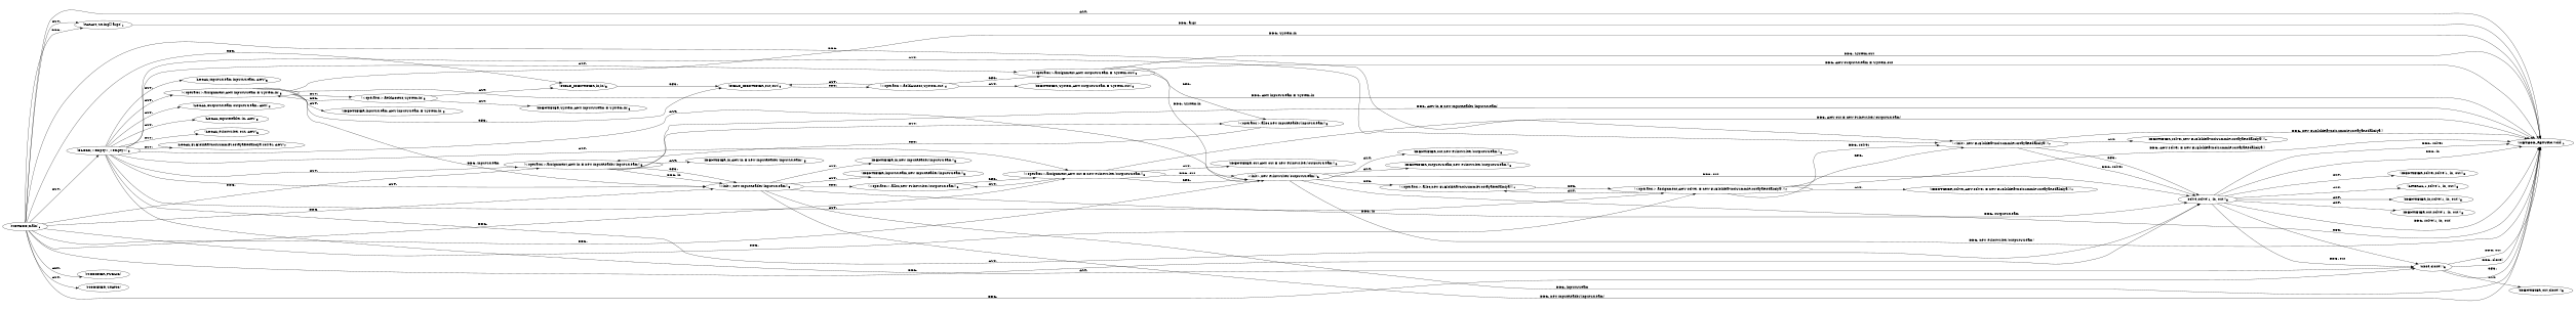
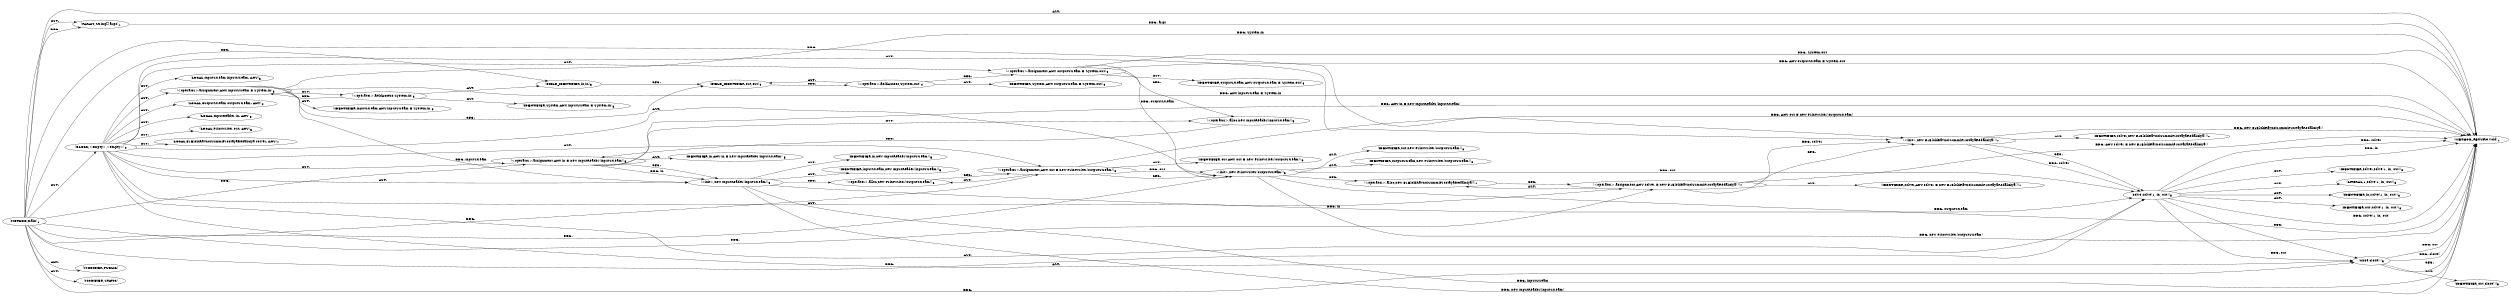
  digraph {
    rankdir=LR
    n1 [label=<(METHOD,main)<SUB>1</SUB>>]
    n2 [label=<(PARAM,String[] args)<SUB>1</SUB>>]
    n3 [label=<(BLOCK,&lt;empty&gt;,&lt;empty&gt;)<SUB>2</SUB>>]
    n4 [label=<(FIELD_IDENTIFIER,in,in)<SUB>3</SUB>>]
    n5 [label=<(&lt;operator&gt;.assignment,ANY in = new InputReader(inputStream))<SUB>5</SUB>>]
    n6 [label=<(&lt;init&gt;,new InputReader(inputStream))<SUB>5</SUB>>]
    n7 [label=<(&lt;operator&gt;.assignment,ANY out = new PrintWriter(outputStream))<SUB>6</SUB>>]
    n8 [label=<(&lt;init&gt;,new PrintWriter(outputStream))<SUB>6</SUB>>]
    n9 [label=<(&lt;operator&gt;.assignment,ANY solver = new F1BlokiRavnoiSummiProstayaRedakciya())<SUB>7</SUB>>]
    n10 [label=<(&lt;init&gt;,new F1BlokiRavnoiSummiProstayaRedakciya())<SUB>7</SUB>>]
    n11 [label=<(solve,solve(1, in, out))<SUB>8</SUB>>]
    n12 [label=<(close,close())<SUB>9</SUB>>]
    n13 [label=<(MODIFIER,PUBLIC)>]
    n14 [label=<(MODIFIER,STATIC)>]
    n15 [label=<(METHOD_RETURN,void)<SUB>1</SUB>>]
    n16 [label=<(LOCAL,InputStream inputStream: ANY)<SUB>3</SUB>>]
    n17 [label=<(&lt;operator&gt;.assignment,ANY inputStream = System.in)<SUB>3</SUB>>]
    n18 [label=<(LOCAL,OutputStream outputStream: ANY)<SUB>4</SUB>>]
    n19 [label=<(&lt;operator&gt;.assignment,ANY outputStream = System.out)<SUB>4</SUB>>]
    n20 [label=<(LOCAL,InputReader in: ANY)<SUB>5</SUB>>]
    n21 [label=<(LOCAL,PrintWriter out: ANY)<SUB>6</SUB>>]
    n22 [label=<(LOCAL,F1BlokiRavnoiSummiProstayaRedakciya solver: ANY)<SUB>7</SUB>>]
    n23 [label=<(FIELD_IDENTIFIER,out,out)<SUB>4</SUB>>]
    n24 [label=<(&lt;operator&gt;.alloc,new InputReader(inputStream))<SUB>5</SUB>>]
    n25 [label=<(IDENTIFIER,in,ANY in = new InputReader(inputStream))<SUB>5</SUB>>]
    n26 [label=<(IDENTIFIER,in,new InputReader(inputStream))<SUB>5</SUB>>]
    n27 [label=<(IDENTIFIER,inputStream,new InputReader(inputStream))<SUB>5</SUB>>]
    n28 [label=<(&lt;operator&gt;.alloc,new PrintWriter(outputStream))<SUB>6</SUB>>]
    n29 [label=<(IDENTIFIER,out,ANY out = new PrintWriter(outputStream))<SUB>6</SUB>>]
    n30 [label=<(IDENTIFIER,out,new PrintWriter(outputStream))<SUB>6</SUB>>]
    n31 [label=<(IDENTIFIER,outputStream,new PrintWriter(outputStream))<SUB>6</SUB>>]
    n32 [label=<(&lt;operator&gt;.alloc,new F1BlokiRavnoiSummiProstayaRedakciya())<SUB>7</SUB>>]
    n33 [label=<(IDENTIFIER,solver,ANY solver = new F1BlokiRavnoiSummiProstayaRedakciya())<SUB>7</SUB>>]
    n34 [label=<(IDENTIFIER,solver,new F1BlokiRavnoiSummiProstayaRedakciya())<SUB>7</SUB>>]
    n35 [label=<(IDENTIFIER,solver,solve(1, in, out))<SUB>8</SUB>>]
    n36 [label=<(LITERAL,1,solve(1, in, out))<SUB>8</SUB>>]
    n37 [label=<(IDENTIFIER,in,solve(1, in, out))<SUB>8</SUB>>]
    n38 [label=<(IDENTIFIER,out,solve(1, in, out))<SUB>8</SUB>>]
    n39 [label=<(IDENTIFIER,out,close())<SUB>9</SUB>>]
    n40 [label=<(IDENTIFIER,inputStream,ANY inputStream = System.in)<SUB>3</SUB>>]
    n41 [label=<(&lt;operator&gt;.fieldAccess,System.in)<SUB>3</SUB>>]
+   n42 [label=<(IDENTIFIER,outputStream,ANY outputStream = System.out)<SUB>4</SUB>>]
    n43 [label=<(IDENTIFIER,System,ANY inputStream = System.in)<SUB>3</SUB>>]
    n44 [label=<(&lt;operator&gt;.fieldAccess,System.out)<SUB>4</SUB>>]
    n45 [label=<(IDENTIFIER,System,ANY outputStream = System.out)<SUB>4</SUB>>]
    n1 -> n2 [label="AST: "]
    n1 -> n2 [label="DDG: "]
    n1 -> n3 [label="AST: "]
    n1 -> n4 [label="CFG: "]
    n1 -> n5 [label="DDG: "]
-   n1 -> n6 [label="DDG: "]
    n1 -> n7 [label="DDG: "]
    n1 -> n8 [label="DDG: "]
    n1 -> n9 [label="DDG: "]
    n1 -> n10 [label="DDG: "]
    n1 -> n11 [label="DDG: "]
    n1 -> n12 [label="DDG: "]
    n1 -> n13 [label="ANY: "]
    n1 -> n14 [label="AST: "]
    n1 -> n15 [label="AST: "]
    n2 -> n15 [label="DDG: args"]
    n3 -> n5 [label="AST: "]
    n3 -> n6 [label="AST: "]
    n3 -> n7 [label="AST: "]
    n3 -> n8 [label="AST: "]
    n3 -> n9 [label="AST: "]
    n3 -> n10 [label="AST: "]
    n3 -> n11 [label="AST: "]
    n3 -> n12 [label="AST: "]
    n3 -> n16 [label="AST: "]
    n3 -> n17 [label="AST: "]
    n3 -> n18 [label="AST: "]
    n3 -> n19 [label="AST: "]
    n3 -> n20 [label="AST: "]
    n3 -> n21 [label="AST: "]
    n3 -> n22 [label="AST: "]
    n4 -> n23 [label="CFG: "]
    n5 -> n6 [label="CFG: "]
    n5 -> n6 [label="DDG: in"]
    n5 -> n15 [label="DDG: ANY in = new InputReader(inputStream)"]
    n5 -> n24 [label="AST: "]
    n5 -> n25 [label="AST: "]
    n6 -> n11 [label="DDG: in"]
    n6 -> n15 [label="DDG: inputStream"]
    n6 -> n15 [label="DDG: new InputReader(inputStream)"]
    n6 -> n26 [label="AST: "]
    n6 -> n27 [label="AST: "]
    n6 -> n28 [label="CFG: "]
    n7 -> n8 [label="CFG: "]
    n7 -> n8 [label="DDG: out"]
    n7 -> n15 [label="DDG: ANY out = new PrintWriter(outputStream)"]
    n7 -> n28 [label="AST: "]
    n7 -> n29 [label="AST: "]
    n8 -> n11 [label="DDG: out"]
    n8 -> n15 [label="DDG: outputStream"]
    n8 -> n15 [label="DDG: new PrintWriter(outputStream)"]
    n8 -> n30 [label="AST: "]
    n8 -> n31 [label="AST: "]
    n8 -> n32 [label="CFG: "]
    n9 -> n10 [label="CFG: "]
    n9 -> n10 [label="DDG: solver"]
    n9 -> n15 [label="DDG: ANY solver = new F1BlokiRavnoiSummiProstayaRedakciya()"]
    n9 -> n32 [label="AST: "]
    n9 -> n33 [label="AST: "]
    n10 -> n11 [label="CFG: "]
    n10 -> n11 [label="DDG: solver"]
    n10 -> n15 [label="DDG: new F1BlokiRavnoiSummiProstayaRedakciya()"]
    n10 -> n34 [label="AST: "]
    n11 -> n12 [label="CFG: "]
    n11 -> n12 [label="DDG: out"]
    n11 -> n15 [label="DDG: solver"]
    n11 -> n15 [label="DDG: in"]
    n11 -> n15 [label="DDG: solve(1, in, out)"]
    n11 -> n35 [label="AST: "]
    n11 -> n36 [label="AST: "]
    n11 -> n37 [label="AST: "]
    n11 -> n38 [label="AST: "]
    n12 -> n15 [label="CFG: "]
    n12 -> n15 [label="DDG: out"]
    n12 -> n15 [label="DDG: close()"]
    n12 -> n39 [label="AST: "]
    n17 -> n6 [label="DDG: inputStream"]
    n17 -> n15 [label="DDG: System.in"]
    n17 -> n15 [label="DDG: ANY inputStream = System.in"]
    n17 -> n23 [label="CFG: "]
    n17 -> n40 [label="AST: "]
    n17 -> n41 [label="AST: "]
-   n19 -> n8 [label="DDG: System.in"]
+   n19 -> n8 [label="DDG: outputStream"]
    n19 -> n15 [label="DDG: System.out"]
    n19 -> n15 [label="DDG: ANY outputStream = System.out"]
    n19 -> n24 [label="CFG: "]
+   n19 -> n42 [label="AST: "]
    n23 -> n44 [label="CFG: "]
    n24 -> n5 [label="CFG: "]
    n28 -> n7 [label="CFG: "]
    n32 -> n9 [label="CFG: "]
    n41 -> n4 [label="AST: "]
    n41 -> n17 [label="CFG: "]
    n41 -> n43 [label="AST: "]
    n44 -> n19 [label="CFG: "]
    n44 -> n23 [label="AST: "]
    n44 -> n45 [label="AST: "]
  }
